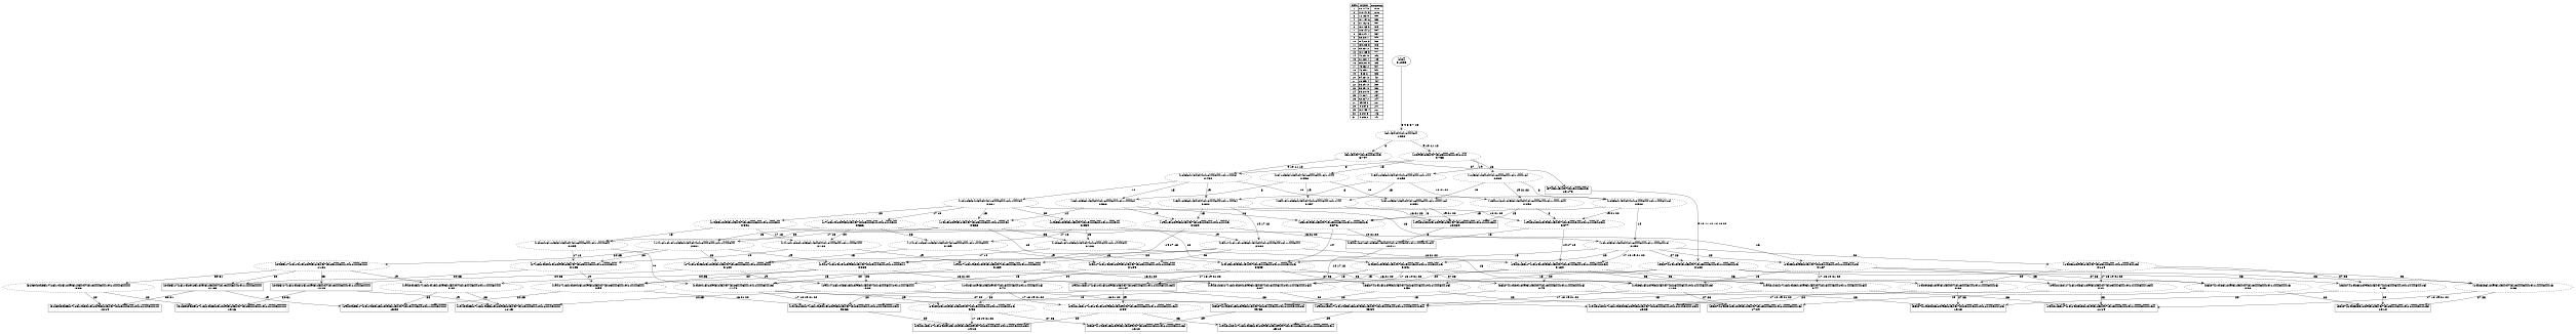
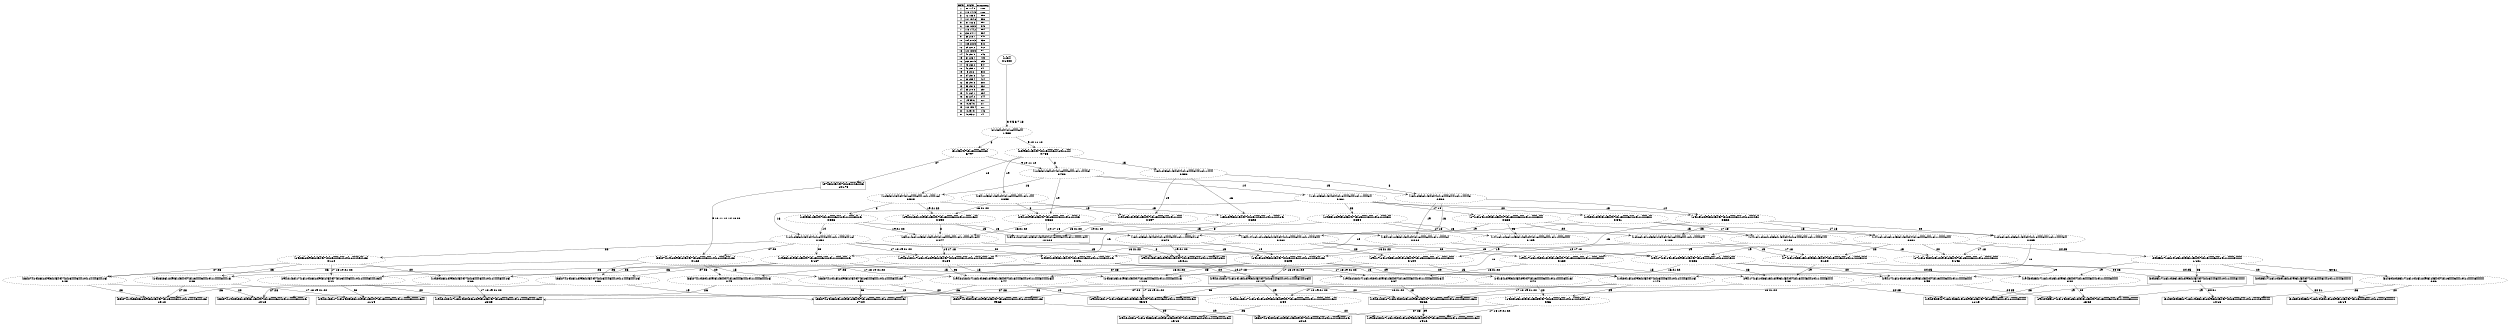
  digraph {
    nodesep=0.5
    node [style=dashed]
    edge [arrowhead=vee]
    n1 [fontsize=11 label=< <table border="0" cellborder="1" cellspacing="0"><tr><td>Helix</td><td>Triplet</td><td>Frequency</td></tr> <tr><td>1</td><td>80 174 5</td><td>1000</td></tr> <tr><td>2</td><td>118 141 5</td><td>1000</td></tr> <tr><td>3</td><td>72 183 9</td><td>998</td></tr> <tr><td>4</td><td>107 154 6</td><td>998</td></tr> <tr><td>5</td><td>87 102 6</td><td>997</td></tr> <tr><td>6</td><td>160 169 3</td><td>975</td></tr> <tr><td>7</td><td>115 144 2</td><td>954</td></tr> <tr><td>8</td><td>230 247 7</td><td>954</td></tr> <tr><td>9</td><td>68 218 7</td><td>940</td></tr> <tr><td>10</td><td>184 210 3</td><td>938</td></tr> <tr><td>11</td><td>189 203 5</td><td>913</td></tr> <tr><td>12</td><td>65 221 2</td><td>912</td></tr> <tr><td>13</td><td>120 135 5</td><td>901</td></tr> <tr><td>14</td><td>48 257 5</td><td>846</td></tr> <tr><td>15</td><td>61 226 4</td><td>705</td></tr> <tr><td>16</td><td>265 281 5</td><td>693</td></tr> <tr><td>17</td><td>43 262 2</td><td>547</td></tr> <tr><td>18</td><td>46 259 1</td><td>541</td></tr> <tr><td>19</td><td>5 23 6</td><td>508</td></tr> <tr><td>20</td><td>54 251 3</td><td>427</td></tr> <tr><td>21</td><td>28 295 4</td><td>424</td></tr> <tr><td>22</td><td>33 291 3</td><td>380</td></tr> <tr><td>23</td><td>53 251 3</td><td>332</td></tr> <tr><td>24</td><td>35 270 5</td><td>257</td></tr> <tr><td>25</td><td>41 264 1</td><td>254</td></tr> <tr><td>26</td><td>62 224 2</td><td>244</td></tr> <tr><td>27</td><td>25 39 6</td><td>227</td></tr> <tr><td>28</td><td>8 264 6</td><td>211</td></tr> <tr><td>29</td><td>102 159 4</td><td>207</td></tr> <tr><td>30</td><td>8 291 5</td><td>146</td></tr> <tr><td>31</td><td>5 293 2</td><td>141</td></tr> </table>> shape=plaintext style=""]
    n2 [label="[28[27][14[20[15[12[9[3[1[5][4[7[2[13]]]][6]]][10[11]]]]][8]]]][16]\n49/63" shape=box style=""]
    n3 [label="[28[27][14[20[15[12[9[3[1[5][29[4[7[2[13]]]]][6]]][10[11]]]]][8]]]][16]\n12/12" shape=box style=""]
    n4 [label="[19][21[22[17[18[14[20[15[12[9[3[1[5][4[7[2[13]]]][6]]][10[11]]]]][8]]]]][16]]]\n46/66" shape=box style=""]
    n5 [label="[19][21[22[17[18[14[20[15[12[9[3[1[5][29[4[7[2[13]]]]][6]]][10[11]]]]][8]]]]][16]]]\n14/16" shape=box style=""]
    n6 [label="[19][21[22[17[18[14[23[15[12[9[3[1[5][4[7[2[13]]]][6]]][10[11]]]]][8]]]]][16]]]\n45/64" shape=box style=""]
    n7 [label="[19][21[22[17[18[14[23[15[12[9[3[1[5][29[4[7[2[13]]]]][6]]][10[11]]]]][8]]]]][16]]]\n15/16" shape=box style=""]
    n8 [label="[24[25[17[18[14[20[15[12[9[3[1[5][4[7[2[13]]]][6]]][10[11]]]]][8]]]]]]]\n21/65" shape=box style=""]
    n9 [label="[19][24[25[17[18[14[20[15[12[9[3[1[5][4[7[2[13]]]][6]]][10[11]]]]][8]]]]]]]\n13/22" shape=box style=""]
    n10 [label="[31[30[24[25[17[18[14[20[15[12[9[3[1[5][4[7[2[13]]]][6]]][10[11]]]]][8]]]]]]]]]\n12/14" shape=box style=""]
    n11 [label="[28[27][14[23[15[12[9[3[1[5][4[7[2[13]]]][6]]][10[11]]]]][8]]]][16]\n17/24" shape=box style=""]
    n12 [label="[19][21[22[17[18[14[20[26[12[9[3[1[5][4[7[2[13]]]][6]]][10[11]]]]][8]]]]][16]]]\n13/23" shape=box style=""]
    n13 [label="[24[25[17[18[14[23[15[12[9[3[1[5][4[7[2[13]]]][6]]][10[11]]]]][8]]]]]]]\n12/44" shape=box style=""]
    n14 [label="[19][24[25[17[18[14[23[15[12[9[3[1[5][4[7[2[13]]]][6]]][10[11]]]]][8]]]]]]]\n11/15" shape=box style=""]
    n15 [label="[31[30[24[25[17[18[14[23[15[12[9[3[1[5][4[7[2[13]]]][6]]][10[11]]]]][8]]]]]]]]]\n10/16" shape=box style=""]
    n16 [label="[19][21[22[17[18[14[23[26[12[9[3[1[5][4[7[2[13]]]][6]]][10[11]]]]][8]]]]][16]]]\n11/14" shape=box style=""]
    n17 [label="[19][21[22[15[12[9[3[1[5][4[7[2[13]]]][6]]][10[11]]]]][8][16]]]\n10/211" shape=box style=""]
    n18 [label="[19][21[22[17[18[14[15[12[9[3[1[5][4[7[2[13]]]][6]]][10[11]]]]][8]]]][16]]]\n10/147" shape=box style=""]
    n19 [label="[19][21[22[17[18[14[15[12[9[3[1[5][29[4[7[2[13]]]]][6]]][10[11]]]]][8]]]][16]]]\n2/34"]
    n20 [label="[28[27][14[20[26[12[9[3[1[5][4[7[2[13]]]][6]]][10[11]]]]][8]]]][16]\n10/13" shape=box style=""]
    n21 [label="[19][21[22[15[12[9[3[1[5][4[7[2[13]]]][6]]][10[11]]]]][16]]]\n10/224" shape=box style=""]
    n22 [label="[28[27][14[23[26[12[9[3[1[5][4[7[2[13]]]][6]]][10[11]]]]][8]]]][16]\n10/12" shape=box style=""]
    n23 [label="[27][3[1[5][4[7[2[13]]]][6]]][8]\n10/178" shape=box style=""]
    n24 [label="[28[27][14[12[9[3[1[5][4[7[2[13]]]][6]]][10[11]]]][8]]][16]\n0/122"]
    n25 [label="[28[27][14[15[12[9[3[1[5][4[7[2[13]]]][6]]][10[11]]]]][8]]][16]\n8/98"]
    n26 [label="[28[27][14[20[12[9[3[1[5][4[7[2[13]]]][6]]][10[11]]]][8]]]][16]\n0/75"]
    n27 [label="[28[27][14[23[12[9[3[1[5][4[7[2[13]]]][6]]][10[11]]]][8]]]][16]\n0/36"]
    n28 [label="[28[27][14[26[12[9[3[1[5][4[7[2[13]]]][6]]][10[11]]]]][8]]][16]\n0/25"]
    n29 [label="[14[20[15[12[9[3[1[5][4[7[2[13]]]][6]]][10[11]]]]][8]]][16]\n1/178"]
    n30 [label="[14[20[15[12[9[3[1[5][29[4[7[2[13]]]]][6]]][10[11]]]]][8]]][16]\n0/36"]
    n31 [label="[14[15[12[9[3[1[5][4[7[2[13]]]][6]]][10[11]]]]][8]][16]\n0/345"]
    n32 [label="[14[23[15[12[9[3[1[5][4[7[2[13]]]][6]]][10[11]]]]][8]]][16]\n1/126"]
    n33 [label="[14[15[12[9[3[1[5][29[4[7[2[13]]]]][6]]][10[11]]]]][8]][16]\n0/72"]
    n34 [label="[14[20[15[12[9[3[1[5][4[7[2[13]]]][6]]][10[11]]]]][8]]]\n0/259"]
    n35 [label="[17[18[14[20[15[12[9[3[1[5][4[7[2[13]]]][6]]][10[11]]]]][8]]]]]\n0/148"]
    n36 [label="[19][17[18[14[20[15[12[9[3[1[5][4[7[2[13]]]][6]]][10[11]]]]][8]]]]]\n0/99"]
    n37 [label="[14[20[12[9[3[1[5][4[7[2[13]]]][6]]][10[11]]]][8]]][16]\n0/241"]
    n38 [label="[19][21[22[17[18[14[20[12[9[3[1[5][4[7[2[13]]]][6]]][10[11]]]][8]]]]][16]]]\n0/87"]
    n39 [label="[14[20[26[12[9[3[1[5][4[7[2[13]]]][6]]][10[11]]]]][8]]][16]\n0/66"]
    n40 [label="[14[15[12[9[3[1[5][4[7[2[13]]]][6]]][10[11]]]]][8]]\n0/502"]
    n41 [label="[17[18[14[15[12[9[3[1[5][4[7[2[13]]]][6]]][10[11]]]]][8]]]]\n0/301"]
    n42 [label="[14[23[15[12[9[3[1[5][4[7[2[13]]]][6]]][10[11]]]]][8]]]\n0/186"]
    n43 [label="[19][17[18[14[15[12[9[3[1[5][4[7[2[13]]]][6]]][10[11]]]]][8]]]]\n0/206"]
    n44 [label="[17[18[14[23[15[12[9[3[1[5][4[7[2[13]]]][6]]][10[11]]]]][8]]]]]\n0/120"]
    n45 [label="[24[25[17[18[14[15[12[9[3[1[5][4[7[2[13]]]][6]]][10[11]]]]][8]]]]]]\n1/121"]
    n46 [label="[14[12[9[3[1[5][4[7[2[13]]]][6]]][10[11]]]][8]][16]\n0/452"]
    n47 [label="[19][21[22[17[18[14[12[9[3[1[5][4[7[2[13]]]][6]]][10[11]]]][8]]]][16]]]\n0/184"]
    n48 [label="[14[23[12[9[3[1[5][4[7[2[13]]]][6]]][10[11]]]][8]]][16]\n0/167"]
    n49 [label="[14[26[12[9[3[1[5][4[7[2[13]]]][6]]][10[11]]]]][8]][16]\n0/114"]
    n50 [label="[19][21[22[17[18[14[23[12[9[3[1[5][4[7[2[13]]]][6]]][10[11]]]][8]]]]][16]]]\n0/77"]
    n51 [label="[19][21[22[17[18[14[26[12[9[3[1[5][4[7[2[13]]]][6]]][10[11]]]]][8]]]][16]]]\n0/41"]
    n52 [label="[14[23[26[12[9[3[1[5][4[7[2[13]]]][6]]][10[11]]]]][8]]][16]\n0/43"]
    n53 [label="[15[12[9[3[1[5][4[7[2[13]]]][6]]][10[11]]]]][8][16]\n0/376"]
    n54 [label="[15[12[9[3[1[5][4[7[2[13]]]][6]]][10[11]]]]][16]\n0/392"]
    n55 [label="[19][17[18[14[23[15[12[9[3[1[5][4[7[2[13]]]][6]]][10[11]]]]][8]]]]]\n0/83"]
    n56 [label="[19][24[25[17[18[14[15[12[9[3[1[5][4[7[2[13]]]][6]]][10[11]]]]][8]]]]]]\n3/42"]
    n57 [label="[31[30[24[25[17[18[14[15[12[9[3[1[5][4[7[2[13]]]][6]]][10[11]]]]][8]]]]]]]]\n6/36"]
    n58 [label="[3[1[5][4[7[2[13]]]][6]]][8]\n6/797"]
    n59 [label="[12[9[3[1[5][4[7[2[13]]]][6]]][10[11]]]][8]\n0/750"]
    n60 [label="[15[12[9[3[1[5][4[7[2[13]]]][6]]][10[11]]]]][8]\n2/536"]
    n61 [label="[14[12[9[3[1[5][4[7[2[13]]]][6]]][10[11]]]][8]]\n0/661"]
    n62 [label="[12[9[3[1[5][4[7[2[13]]]][6]]][10[11]]]][8][16]\n0/508"]
    n63 [label="[19][12[9[3[1[5][4[7[2[13]]]][6]]][10[11]]]][8]\n0/382"]
    n64 [label="[17[18[14[20[12[9[3[1[5][4[7[2[13]]]][6]]][10[11]]]][8]]]]]\n0/188"]
    n65 [label="[19][17[18[14[20[12[9[3[1[5][4[7[2[13]]]][6]]][10[11]]]][8]]]]]\n0/130"]
    n66 [label="[17[18[14[12[9[3[1[5][4[7[2[13]]]][6]]][10[11]]]][8]]]]\n0/386"]
    n67 [label="[19][17[18[14[12[9[3[1[5][4[7[2[13]]]][6]]][10[11]]]][8]]]]\n0/262"]
    n68 [label="[17[18[14[23[12[9[3[1[5][4[7[2[13]]]][6]]][10[11]]]][8]]]]]\n0/159"]
    n69 [label="[19][17[18[14[23[12[9[3[1[5][4[7[2[13]]]][6]]][10[11]]]][8]]]]]\n0/104"]
    n70 [label="[19][15[12[9[3[1[5][4[7[2[13]]]][6]]][10[11]]]]][8]\n0/284"]
    n71 [label="[14[20[12[9[3[1[5][4[7[2[13]]]][6]]][10[11]]]][8]]]\n0/341"]
    n72 [label="[15[12[9[3[1[5][4[7[2[13]]]][6]]][10[11]]]]]\n0/553"]
    n73 [label="[19][15[12[9[3[1[5][4[7[2[13]]]][6]]][10[11]]]]]\n0/297"]
    n74 [label="[14[23[12[9[3[1[5][4[7[2[13]]]][6]]][10[11]]]][8]]]\n0/254"]
    n75 [label="[19][21[22[12[9[3[1[5][4[7[2[13]]]][6]]][10[11]]]][8][16]]]\n0/277"]
    n76 [label="[19][21[22[12[9[3[1[5][4[7[2[13]]]][6]]][10[11]]]][16]]]\n0/290"]
    n77 [label="[12[9[3[1[5][4[7[2[13]]]][6]]][10[11]]]][16]\n0/525"]
    n78 [label="[3[1[5][4[7[2[13]]]][6]]]\n1/838"]
    n79 [label="[12[9[3[1[5][4[7[2[13]]]][6]]][10[11]]]]\n0/738"]
    n80 [label="[19][12[9[3[1[5][4[7[2[13]]]][6]]][10[11]]]]\n0/395"]
    n81 [label="[1[2]]\n0/1000" style=""]
    n2 -> n3 [label="29 "]
    n4 -> n5 [label="29 "]
    n6 -> n7 [label="29 "]
    n8 -> n9 [label="19 "]
    n8 -> n10 [label="30 31 "]
    n13 -> n14 [label="19 "]
    n13 -> n15 [label="30 31 "]
    n17 -> n18 [label="14 17 18 "]
    n18 -> n4 [label="20 "]
    n18 -> n6 [label="23 "]
    n18 -> n19 [label="29 "]
    n19 -> n5 [label="20 "]
    n19 -> n7 [label="23 "]
    n21 -> n17 [label="8 "]
    n23 -> n24 [label="9 10 11 12 14 16 28 "]
    n24 -> n25 [label="15 "]
    n24 -> n26 [label="20 "]
    n24 -> n27 [label="23 "]
    n24 -> n28 [label="26 "]
    n25 -> n2 [label="20 "]
    n25 -> n11 [label="23 "]
    n26 -> n2 [label="15 "]
    n26 -> n20 [label="26 "]
    n27 -> n11 [label="15 "]
    n27 -> n22 [label="26 "]
    n28 -> n20 [label="20 "]
    n28 -> n22 [label="23 "]
    n29 -> n2 [label="27 28 "]
    n29 -> n4 [label="17 18 19 21 22 "]
    n29 -> n30 [label="29 "]
    n30 -> n3 [label="27 28 "]
    n30 -> n5 [label="17 18 19 21 22 "]
    n31 -> n18 [label="17 18 19 21 22 "]
    n31 -> n25 [label="27 28 "]
    n31 -> n29 [label="20 "]
    n31 -> n32 [label="23 "]
    n31 -> n33 [label="29 "]
    n32 -> n6 [label="17 18 19 21 22 "]
    n32 -> n11 [label="27 28 "]
    n33 -> n19 [label="17 18 19 21 22 "]
    n33 -> n30 [label="20 "]
    n34 -> n29 [label="16 "]
    n34 -> n35 [label="17 18 "]
    n35 -> n8 [label="24 25 "]
    n35 -> n36 [label="19 "]
    n36 -> n4 [label="16 21 22 "]
    n36 -> n9 [label="24 25 "]
    n37 -> n26 [label="27 28 "]
    n37 -> n29 [label="15 "]
    n37 -> n38 [label="17 18 19 21 22 "]
    n37 -> n39 [label="26 "]
    n38 -> n4 [label="15 "]
    n38 -> n12 [label="26 "]
    n39 -> n12 [label="17 18 19 21 22 "]
    n39 -> n20 [label="27 28 "]
    n40 -> n31 [label="16 "]
    n40 -> n34 [label="20 "]
    n40 -> n41 [label="17 18 "]
    n40 -> n42 [label="23 "]
    n41 -> n35 [label="20 "]
    n41 -> n43 [label="19 "]
    n41 -> n44 [label="23 "]
    n41 -> n45 [label="24 25 "]
    n42 -> n32 [label="16 "]
    n42 -> n44 [label="17 18 "]
    n43 -> n18 [label="16 21 22 "]
    n43 -> n36 [label="20 "]
    n43 -> n55 [label="23 "]
    n43 -> n56 [label="24 25 "]
    n44 -> n13 [label="24 25 "]
    n44 -> n55 [label="19 "]
    n45 -> n8 [label="20 "]
    n45 -> n13 [label="23 "]
    n45 -> n56 [label="19 "]
    n45 -> n57 [label="30 31 "]
    n46 -> n24 [label="27 28 "]
    n46 -> n31 [label="15 "]
    n46 -> n37 [label="20 "]
    n46 -> n47 [label="17 18 19 21 22 "]
    n46 -> n48 [label="23 "]
    n46 -> n49 [label="26 "]
    n47 -> n18 [label="15 "]
    n47 -> n38 [label="20 "]
    n47 -> n50 [label="23 "]
    n47 -> n51 [label="26 "]
    n48 -> n27 [label="27 28 "]
    n48 -> n32 [label="15 "]
    n48 -> n50 [label="17 18 19 21 22 "]
    n48 -> n52 [label="26 "]
    n49 -> n28 [label="27 28 "]
    n49 -> n39 [label="20 "]
    n49 -> n51 [label="17 18 19 21 22 "]
    n49 -> n52 [label="23 "]
    n50 -> n6 [label="15 "]
    n50 -> n16 [label="26 "]
    n51 -> n12 [label="20 "]
    n51 -> n16 [label="23 "]
    n52 -> n16 [label="17 18 19 21 22 "]
    n52 -> n22 [label="27 28 "]
    n53 -> n17 [label="19 21 22 "]
    n53 -> n31 [label="14 "]
    n54 -> n21 [label="19 21 22 "]
    n54 -> n53 [label="8 "]
    n55 -> n6 [label="16 21 22 "]
    n55 -> n14 [label="24 25 "]
    n56 -> n9 [label="20 "]
    n56 -> n14 [label="23 "]
    n57 -> n10 [label="20 "]
    n57 -> n15 [label="23 "]
    n58 -> n23 [label="27 "]
    n58 -> n59 [label="9 10 11 12 "]
    n59 -> n60 [label="15 "]
    n59 -> n61 [label="14 "]
-   n59 -> n62 [label="16 "]
+   n59 -> n77 [label="16 "]
    n59 -> n63 [label="19 "]
    n60 -> n40 [label="14 "]
    n60 -> n53 [label="16 "]
    n60 -> n70 [label="19 "]
    n61 -> n40 [label="15 "]
    n61 -> n46 [label="16 "]
    n61 -> n66 [label="17 18 "]
    n61 -> n71 [label="20 "]
    n61 -> n74 [label="23 "]
    n62 -> n46 [label="14 "]
    n62 -> n53 [label="15 "]
    n62 -> n75 [label="19 21 22 "]
    n63 -> n67 [label="14 17 18 "]
    n63 -> n70 [label="15 "]
    n63 -> n75 [label="16 21 22 "]
    n64 -> n35 [label="15 "]
    n64 -> n65 [label="19 "]
    n65 -> n36 [label="15 "]
    n65 -> n38 [label="16 21 22 "]
    n66 -> n41 [label="15 "]
    n66 -> n64 [label="20 "]
    n66 -> n67 [label="19 "]
    n66 -> n68 [label="23 "]
    n67 -> n43 [label="15 "]
    n67 -> n47 [label="16 21 22 "]
    n67 -> n65 [label="20 "]
    n67 -> n69 [label="23 "]
    n68 -> n44 [label="15 "]
    n68 -> n69 [label="19 "]
    n69 -> n50 [label="16 21 22 "]
    n69 -> n55 [label="15 "]
    n70 -> n17 [label="16 21 22 "]
    n70 -> n43 [label="14 17 18 "]
    n71 -> n34 [label="15 "]
    n71 -> n37 [label="16 "]
    n71 -> n64 [label="17 18 "]
    n72 -> n54 [label="16 "]
    n72 -> n60 [label="8 "]
    n72 -> n73 [label="19 "]
    n73 -> n21 [label="16 21 22 "]
    n74 -> n42 [label="15 "]
    n74 -> n48 [label="16 "]
    n74 -> n68 [label="17 18 "]
    n75 -> n17 [label="15 "]
    n75 -> n47 [label="14 17 18 "]
    n76 -> n21 [label="15 "]
    n76 -> n75 [label="8 "]
    n77 -> n54 [label="15 "]
    n77 -> n62 [label="8 "]
    n77 -> n76 [label="19 21 22 "]
    n78 -> n58 [label="8 "]
    n78 -> n79 [label="9 10 11 12 "]
    n79 -> n59 [label="8 "]
    n79 -> n72 [label="15 "]
    n79 -> n77 [label="16 "]
    n79 -> n80 [label="19 "]
    n80 -> n63 [label="8 "]
    n80 -> n73 [label="15 "]
    n80 -> n76 [label="16 21 22 "]
    n81 -> n78 [label="3 4 5 6 7 13 "]
  }
